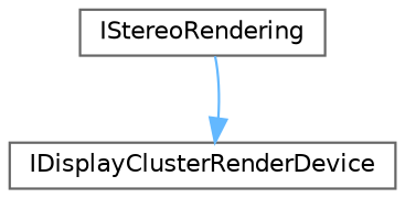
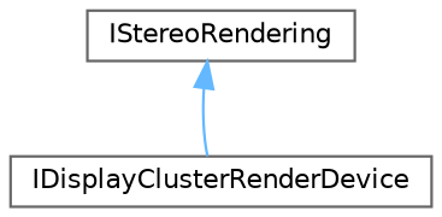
  digraph {
    rankdir=TB
    node [color=grey40 fillcolor=white fontname=Helvetica fontsize=10 shape=box style=filled]
    n1 [height=0.2 label=IStereoRendering width=0.4]
    n2 [height=0.2 label=IDisplayClusterRenderDevice width=0.4]
-   n2 -> n1 [color=steelblue1 dir=back fontname=Helvetica fontsize=10 labelfontname=Helvetica labelfontsize=10 style=solid]
+   n1 -> n2 [color=steelblue1 dir=back fontname=Helvetica fontsize=10 labelfontname=Helvetica labelfontsize=10 style=solid]
  }
